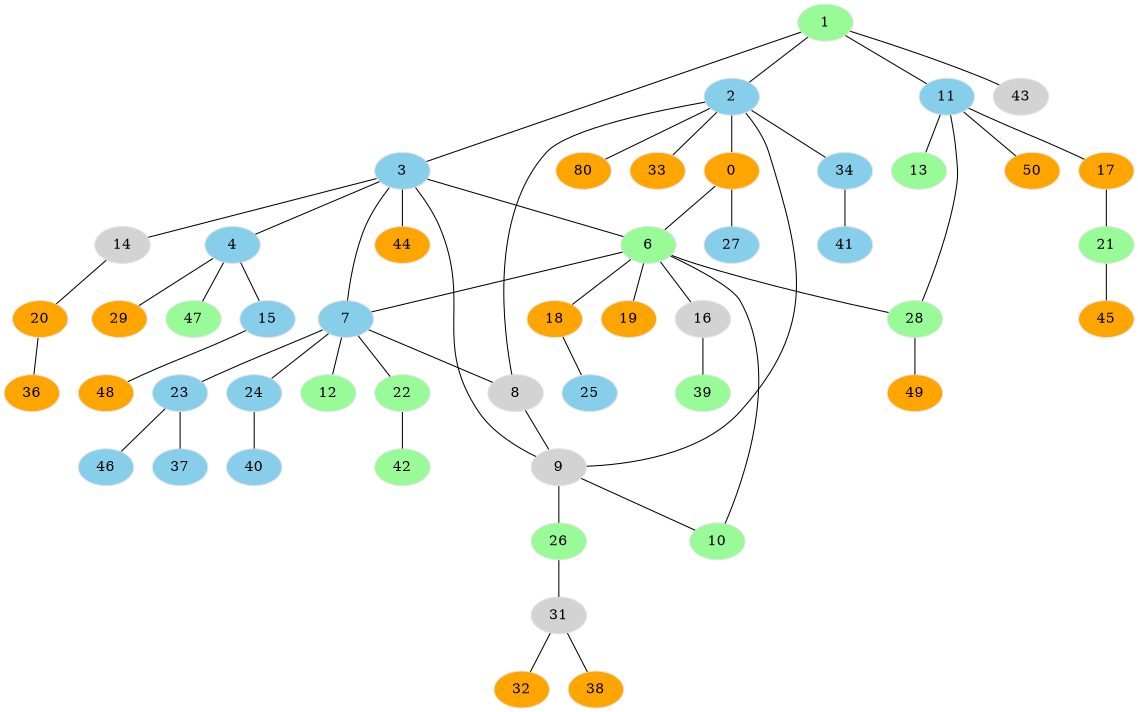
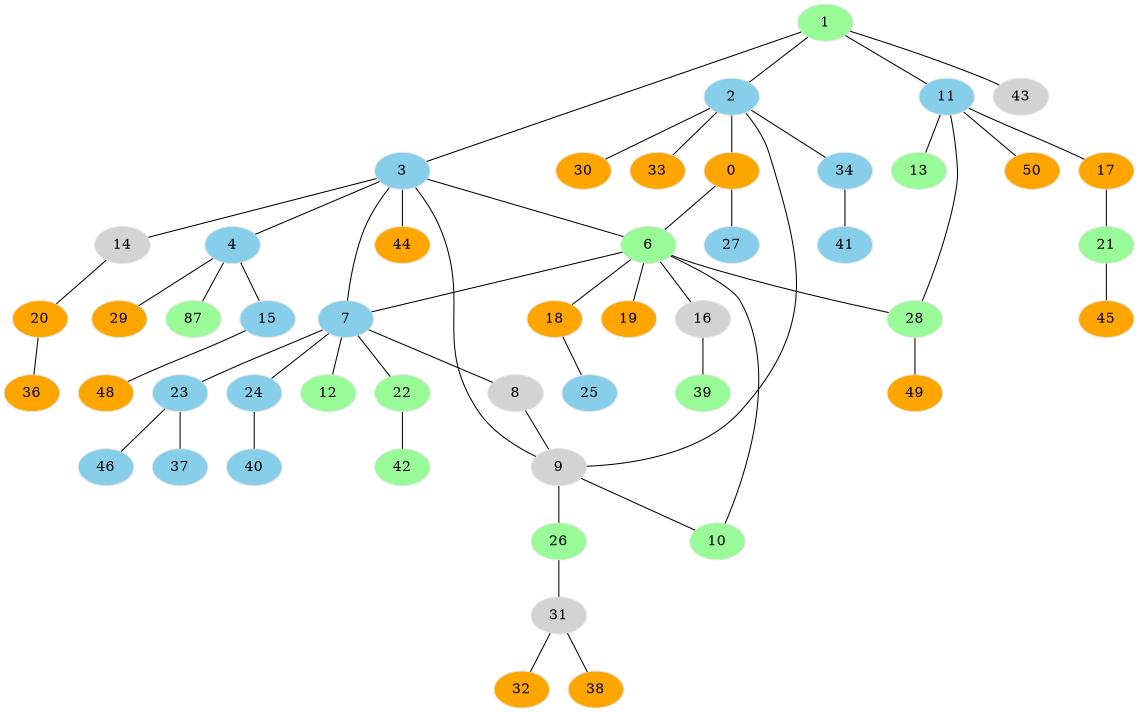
  graph {
    node [color=gray90 fillcolor=orange style=filled]
    1 [fillcolor=palegreen]
    2 [fillcolor=skyblue]
    3 [fillcolor=skyblue]
    11 [fillcolor=skyblue]
    43 [fillcolor=lightgrey]
    n6 [label=0]
    8 [fillcolor=lightgrey]
    9 [fillcolor=lightgrey]
-   30 [label=80]
+   30
    33
    34 [fillcolor=skyblue]
    4 [fillcolor=skyblue]
    6 [fillcolor=palegreen]
    7 [fillcolor=skyblue]
    14 [fillcolor=lightgrey]
    44
    28 [fillcolor=palegreen]
    13 [fillcolor=palegreen]
    17
    50
    27 [fillcolor=skyblue]
    10 [fillcolor=palegreen]
    26 [fillcolor=palegreen]
    41 [fillcolor=skyblue]
    15 [fillcolor=skyblue]
    29
-   47 [fillcolor=palegreen]
+   47 [fillcolor=palegreen label=87]
    16 [fillcolor=lightgrey]
    18
    19
    12 [fillcolor=palegreen]
    22 [fillcolor=palegreen]
    23 [fillcolor=skyblue]
    24 [fillcolor=skyblue]
    20
    48
    39 [fillcolor=palegreen]
    25 [fillcolor=skyblue]
    49
    42 [fillcolor=palegreen]
    37 [fillcolor=skyblue]
    46 [fillcolor=skyblue]
    40 [fillcolor=skyblue]
    31 [fillcolor=lightgrey]
    21 [fillcolor=palegreen]
    36
    45
    32
    38
    1 -- 2
    1 -- 3
    1 -- 11
    1 -- 43
    2 -- n6
-   2 -- 8
    2 -- 9
    2 -- 30
    2 -- 33
    2 -- 34
    3 -- 9
    3 -- 4
    3 -- 6
    3 -- 7
    3 -- 14
    3 -- 44
    11 -- 28
    11 -- 13
    11 -- 17
    11 -- 50
    n6 -- 6
    n6 -- 27
    8 -- 9
    9 -- 10
    9 -- 26
    34 -- 41
    4 -- 15
    4 -- 29
    4 -- 47
    6 -- 7
    6 -- 28
    6 -- 10
    6 -- 16
    6 -- 18
    6 -- 19
    7 -- 8
    7 -- 12
    7 -- 22
    7 -- 23
    7 -- 24
    14 -- 20
    28 -- 49
    17 -- 21
    26 -- 31
    15 -- 48
    16 -- 39
    18 -- 25
    22 -- 42
    23 -- 37
    23 -- 46
    24 -- 40
    20 -- 36
    31 -- 32
    31 -- 38
    21 -- 45
  }
